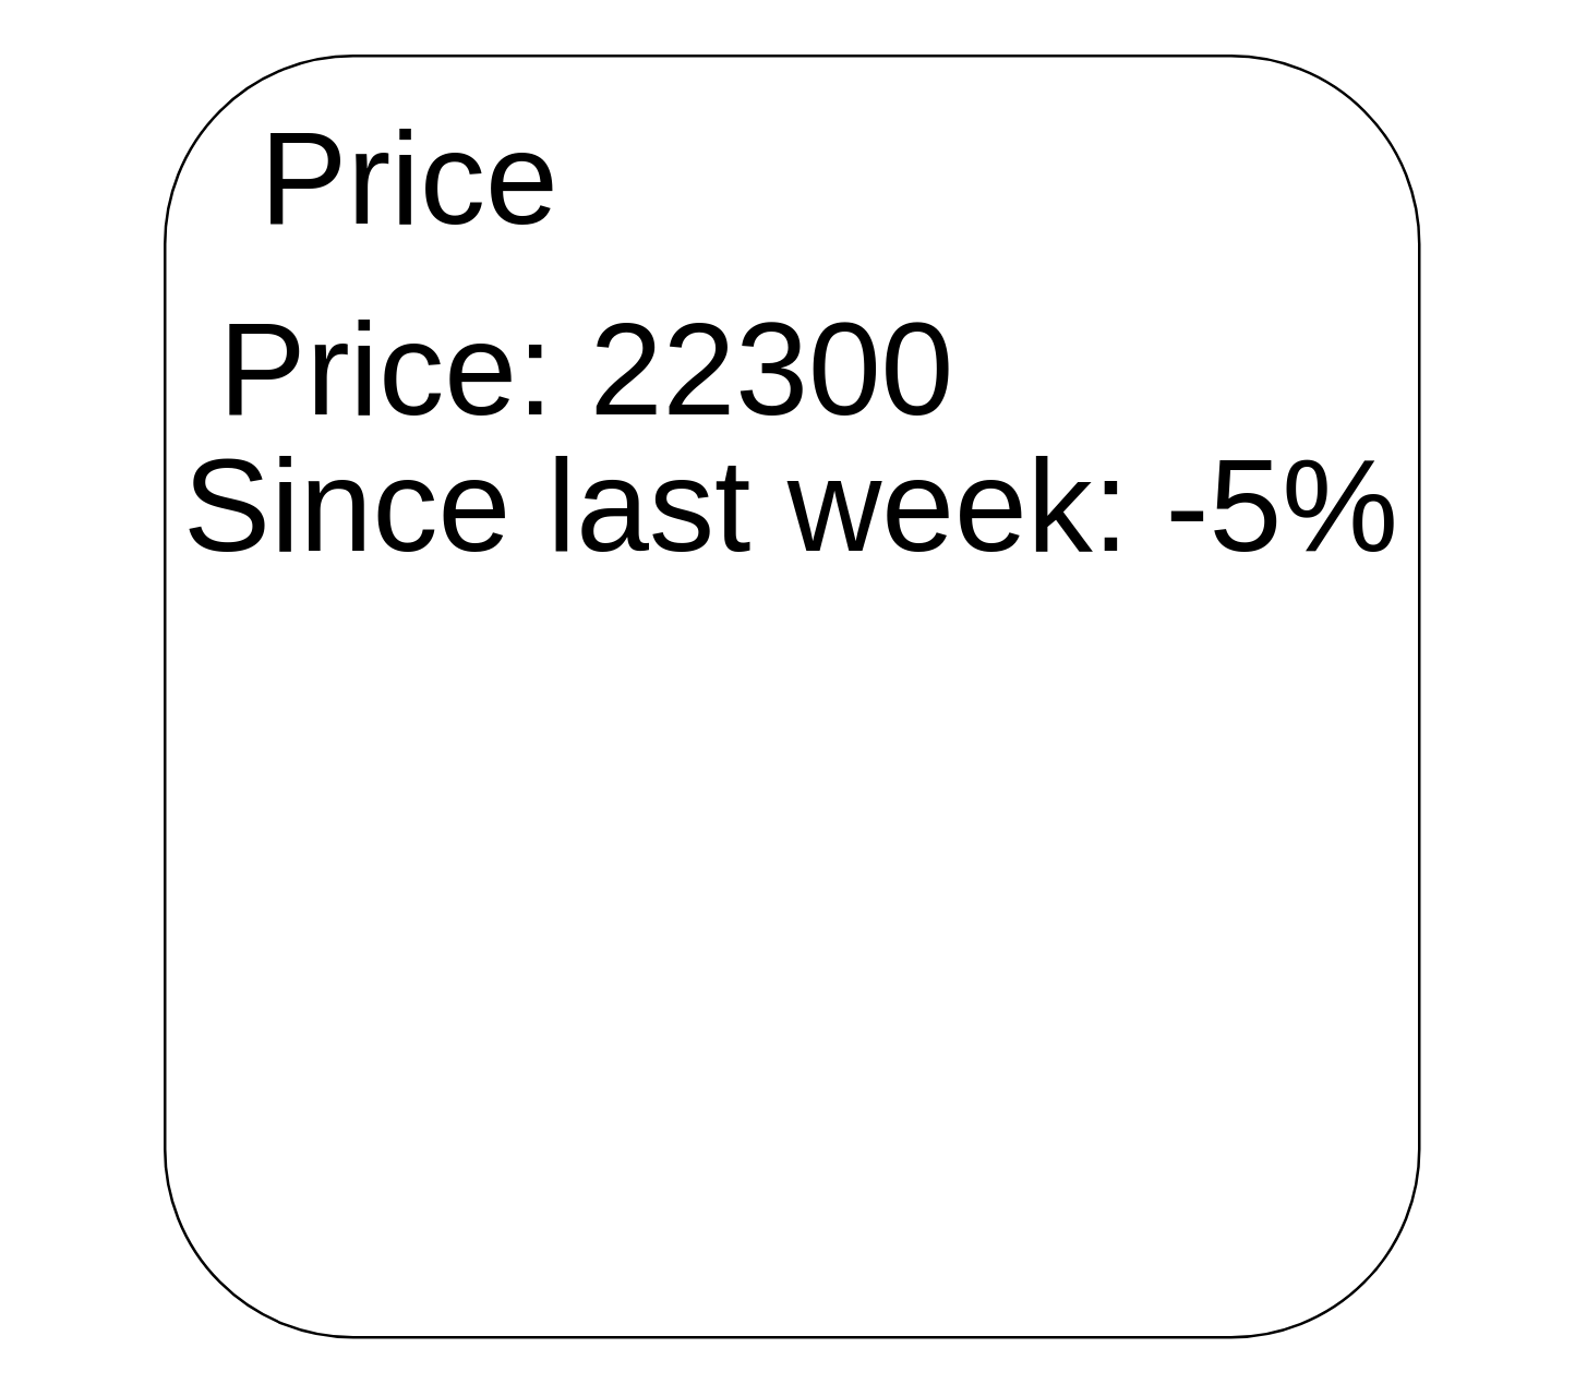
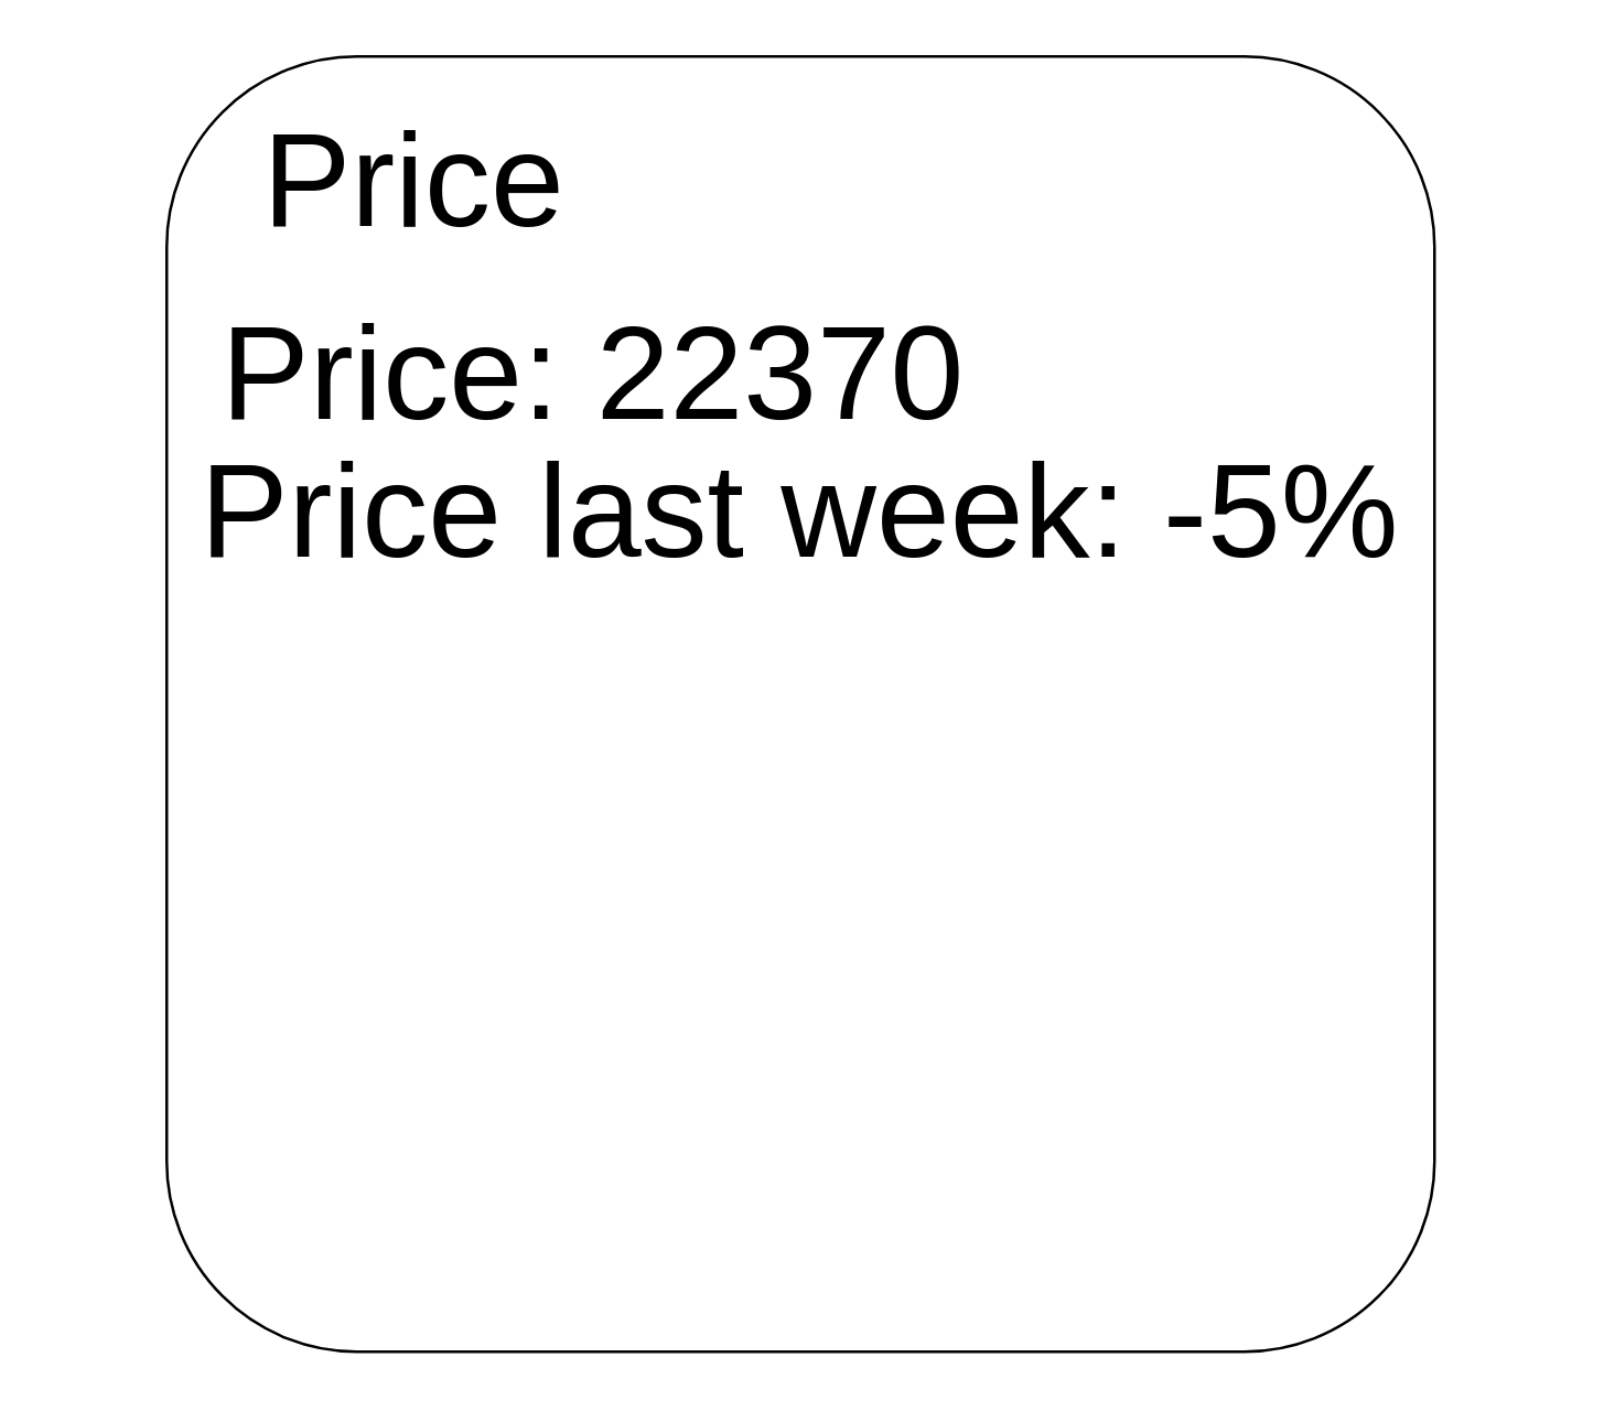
  <mxCell id="0" />
  <mxCell id="1" parent="0" />
  <mxCell id="2" value="" style="rounded=1;whiteSpace=wrap;html=1;" vertex="1" parent="1"><mxGeometry x="60" y="20" width="460" height="470" as="geometry" /></mxCell>
  <mxCell id="3" value="&lt;font style=&quot;font-size: 48px;&quot;&gt;Price&lt;/font&gt;" style="text;html=1;strokeColor=none;fillColor=none;align=center;verticalAlign=middle;whiteSpace=wrap;rounded=0;" vertex="1" parent="1"><mxGeometry x="120" y="50" width="60" height="30" as="geometry" /></mxCell>
- <mxCell id="4" value="Price: 22300" style="text;html=1;strokeColor=none;fillColor=none;align=center;verticalAlign=middle;whiteSpace=wrap;rounded=0;fontSize=48;" vertex="1" parent="1"><mxGeometry x="50" y="120" width="330" height="30" as="geometry" /></mxCell>
- <mxCell id="5" value="Since last week: -5%" style="text;html=1;strokeColor=none;fillColor=none;align=center;verticalAlign=middle;whiteSpace=wrap;rounded=0;fontSize=48;" vertex="1" parent="1"><mxGeometry x="20" y="170" width="540" height="30" as="geometry" /></mxCell>
+ <mxCell id="4" value="Price: 22370" style="text;html=1;strokeColor=none;fillColor=none;align=center;verticalAlign=middle;whiteSpace=wrap;rounded=0;fontSize=48;" vertex="1" parent="1"><mxGeometry x="50" y="120" width="330" height="30" as="geometry" /></mxCell>
+ <mxCell id="5" value="Price last week: -5%" style="text;html=1;strokeColor=none;fillColor=none;align=center;verticalAlign=middle;whiteSpace=wrap;rounded=0;fontSize=48;" vertex="1" parent="1"><mxGeometry x="20" y="170" width="540" height="30" as="geometry" /></mxCell>
